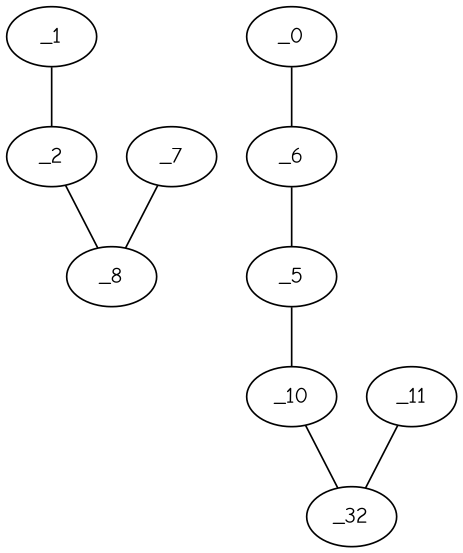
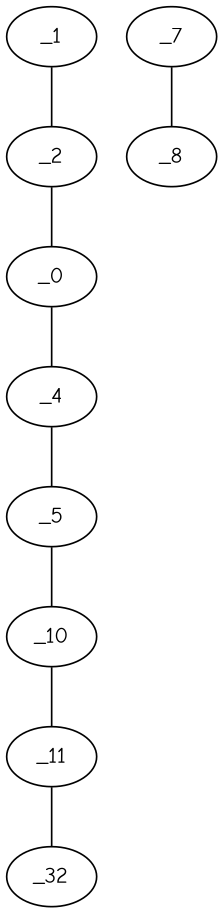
  graph {
    fontname="Comic Neue"
    node [charge=0 chem=1 fontname="Comic Neue" symbol="C  " x=2.3827 y=-0.6366]
    edge [fontname="Comic Neue" valence=1]
    _1 [x=2 y=0.2872]
    _2
    n3 [label=_0 x=3.3066 y=-1.0193]
    _8 [y=1.2111]
-   _4 [x=4.2304 label=_6]
+   _4 [x=4.2304]
    _5 [x=4.6131 y=0.2873]
    _10 [chem=4 symbol="N  " x=5.6131 y=0.2873]
    _11 [charge=1 chem=4 symbol="N  " x=6.1131 y=1.1533]
    _7 [x=3.3066 y=1.5938]
    n10 [charge=-1 chem=4 label=_32 symbol="N  " x=6.6131 y=2.0193]
    _1 -- _2
-   _2 -- _8
+   _2 -- n3
    n3 -- _4
    _4 -- _5
    _5 -- _10
-   _10 -- n10 [valence=2]
+   _10 -- _11 [valence=2]
    _11 -- n10 [valence=2]
    _7 -- _8
  }
